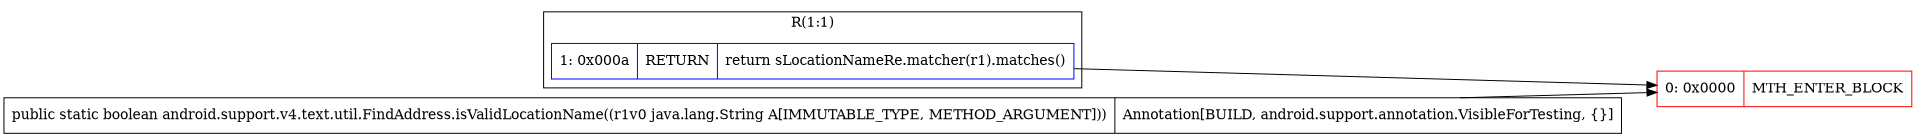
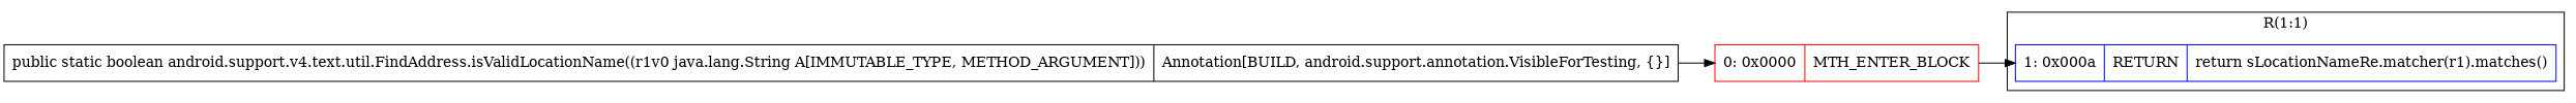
  digraph {
    rankdir=LR
    node [shape=record]
    n1 [color=blue label="{1\:\ 0x000a|RETURN\l|return sLocationNameRe.matcher(r1).matches()\l}"]
    n2 [color=red label="{0\:\ 0x0000|MTH_ENTER_BLOCK\l}"]
    n3 [label="{public static boolean android.support.v4.text.util.FindAddress.isValidLocationName((r1v0 java.lang.String A[IMMUTABLE_TYPE, METHOD_ARGUMENT]))  | Annotation[BUILD, android.support.annotation.VisibleForTesting, \{\}]\l}"]
    subgraph cluster_1 {
      label="R(1:1)"
      n1
    }
-   n1 -> n2
+   n2 -> n1
    n3 -> n2
  }
